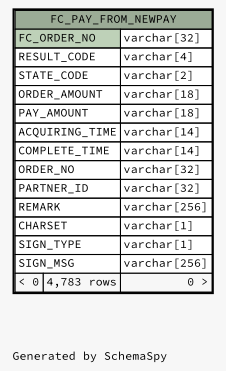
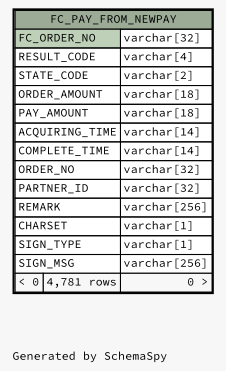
  digraph {
    bgcolor="#f7f7f7"
    fontname="Source Code Pro"
    fontsize=11
    label="\nGenerated by SchemaSpy"
    labeljust=l
    nodesep=0.18
    rankdir=RL
    ranksep=0.46
-   n1 [fontname="Source Code Pro" fontsize=11 label=<     <TABLE BORDER="2" CELLBORDER="1" CELLSPACING="0" BGCOLOR="#ffffff">       <TR><TD COLSPAN="3" BGCOLOR="#9bab96" ALIGN="CENTER">FC_PAY_FROM_NEWPAY</TD></TR>       <TR><TD PORT="FC_ORDER_NO" COLSPAN="2" BGCOLOR="#bed1b8" ALIGN="LEFT">FC_ORDER_NO</TD><TD PORT="FC_ORDER_NO.type" ALIGN="LEFT">varchar[32]</TD></TR>       <TR><TD PORT="RESULT_CODE" COLSPAN="2" ALIGN="LEFT">RESULT_CODE</TD><TD PORT="RESULT_CODE.type" ALIGN="LEFT">varchar[4]</TD></TR>       <TR><TD PORT="STATE_CODE" COLSPAN="2" ALIGN="LEFT">STATE_CODE</TD><TD PORT="STATE_CODE.type" ALIGN="LEFT">varchar[2]</TD></TR>       <TR><TD PORT="ORDER_AMOUNT" COLSPAN="2" ALIGN="LEFT">ORDER_AMOUNT</TD><TD PORT="ORDER_AMOUNT.type" ALIGN="LEFT">varchar[18]</TD></TR>       <TR><TD PORT="PAY_AMOUNT" COLSPAN="2" ALIGN="LEFT">PAY_AMOUNT</TD><TD PORT="PAY_AMOUNT.type" ALIGN="LEFT">varchar[18]</TD></TR>       <TR><TD PORT="ACQUIRING_TIME" COLSPAN="2" ALIGN="LEFT">ACQUIRING_TIME</TD><TD PORT="ACQUIRING_TIME.type" ALIGN="LEFT">varchar[14]</TD></TR>       <TR><TD PORT="COMPLETE_TIME" COLSPAN="2" ALIGN="LEFT">COMPLETE_TIME</TD><TD PORT="COMPLETE_TIME.type" ALIGN="LEFT">varchar[14]</TD></TR>       <TR><TD PORT="ORDER_NO" COLSPAN="2" ALIGN="LEFT">ORDER_NO</TD><TD PORT="ORDER_NO.type" ALIGN="LEFT">varchar[32]</TD></TR>       <TR><TD PORT="PARTNER_ID" COLSPAN="2" ALIGN="LEFT">PARTNER_ID</TD><TD PORT="PARTNER_ID.type" ALIGN="LEFT">varchar[32]</TD></TR>       <TR><TD PORT="REMARK" COLSPAN="2" ALIGN="LEFT">REMARK</TD><TD PORT="REMARK.type" ALIGN="LEFT">varchar[256]</TD></TR>       <TR><TD PORT="CHARSET" COLSPAN="2" ALIGN="LEFT">CHARSET</TD><TD PORT="CHARSET.type" ALIGN="LEFT">varchar[1]</TD></TR>       <TR><TD PORT="SIGN_TYPE" COLSPAN="2" ALIGN="LEFT">SIGN_TYPE</TD><TD PORT="SIGN_TYPE.type" ALIGN="LEFT">varchar[1]</TD></TR>       <TR><TD PORT="SIGN_MSG" COLSPAN="2" ALIGN="LEFT">SIGN_MSG</TD><TD PORT="SIGN_MSG.type" ALIGN="LEFT">varchar[256]</TD></TR>       <TR><TD ALIGN="LEFT" BGCOLOR="#f7f7f7">&lt; 0</TD><TD ALIGN="RIGHT" BGCOLOR="#f7f7f7">4,783 rows</TD><TD ALIGN="RIGHT" BGCOLOR="#f7f7f7">0 &gt;</TD></TR>     </TABLE>> shape=plaintext]
+   n1 [fontname="Source Code Pro" fontsize=11 label=<     <TABLE BORDER="2" CELLBORDER="1" CELLSPACING="0" BGCOLOR="#ffffff">       <TR><TD COLSPAN="3" BGCOLOR="#9bab96" ALIGN="CENTER">FC_PAY_FROM_NEWPAY</TD></TR>       <TR><TD PORT="FC_ORDER_NO" COLSPAN="2" BGCOLOR="#bed1b8" ALIGN="LEFT">FC_ORDER_NO</TD><TD PORT="FC_ORDER_NO.type" ALIGN="LEFT">varchar[32]</TD></TR>       <TR><TD PORT="RESULT_CODE" COLSPAN="2" ALIGN="LEFT">RESULT_CODE</TD><TD PORT="RESULT_CODE.type" ALIGN="LEFT">varchar[4]</TD></TR>       <TR><TD PORT="STATE_CODE" COLSPAN="2" ALIGN="LEFT">STATE_CODE</TD><TD PORT="STATE_CODE.type" ALIGN="LEFT">varchar[2]</TD></TR>       <TR><TD PORT="ORDER_AMOUNT" COLSPAN="2" ALIGN="LEFT">ORDER_AMOUNT</TD><TD PORT="ORDER_AMOUNT.type" ALIGN="LEFT">varchar[18]</TD></TR>       <TR><TD PORT="PAY_AMOUNT" COLSPAN="2" ALIGN="LEFT">PAY_AMOUNT</TD><TD PORT="PAY_AMOUNT.type" ALIGN="LEFT">varchar[18]</TD></TR>       <TR><TD PORT="ACQUIRING_TIME" COLSPAN="2" ALIGN="LEFT">ACQUIRING_TIME</TD><TD PORT="ACQUIRING_TIME.type" ALIGN="LEFT">varchar[14]</TD></TR>       <TR><TD PORT="COMPLETE_TIME" COLSPAN="2" ALIGN="LEFT">COMPLETE_TIME</TD><TD PORT="COMPLETE_TIME.type" ALIGN="LEFT">varchar[14]</TD></TR>       <TR><TD PORT="ORDER_NO" COLSPAN="2" ALIGN="LEFT">ORDER_NO</TD><TD PORT="ORDER_NO.type" ALIGN="LEFT">varchar[32]</TD></TR>       <TR><TD PORT="PARTNER_ID" COLSPAN="2" ALIGN="LEFT">PARTNER_ID</TD><TD PORT="PARTNER_ID.type" ALIGN="LEFT">varchar[32]</TD></TR>       <TR><TD PORT="REMARK" COLSPAN="2" ALIGN="LEFT">REMARK</TD><TD PORT="REMARK.type" ALIGN="LEFT">varchar[256]</TD></TR>       <TR><TD PORT="CHARSET" COLSPAN="2" ALIGN="LEFT">CHARSET</TD><TD PORT="CHARSET.type" ALIGN="LEFT">varchar[1]</TD></TR>       <TR><TD PORT="SIGN_TYPE" COLSPAN="2" ALIGN="LEFT">SIGN_TYPE</TD><TD PORT="SIGN_TYPE.type" ALIGN="LEFT">varchar[1]</TD></TR>       <TR><TD PORT="SIGN_MSG" COLSPAN="2" ALIGN="LEFT">SIGN_MSG</TD><TD PORT="SIGN_MSG.type" ALIGN="LEFT">varchar[256]</TD></TR>       <TR><TD ALIGN="LEFT" BGCOLOR="#f7f7f7">&lt; 0</TD><TD ALIGN="RIGHT" BGCOLOR="#f7f7f7">4,781 rows</TD><TD ALIGN="RIGHT" BGCOLOR="#f7f7f7">0 &gt;</TD></TR>     </TABLE>> shape=plaintext]
  }
